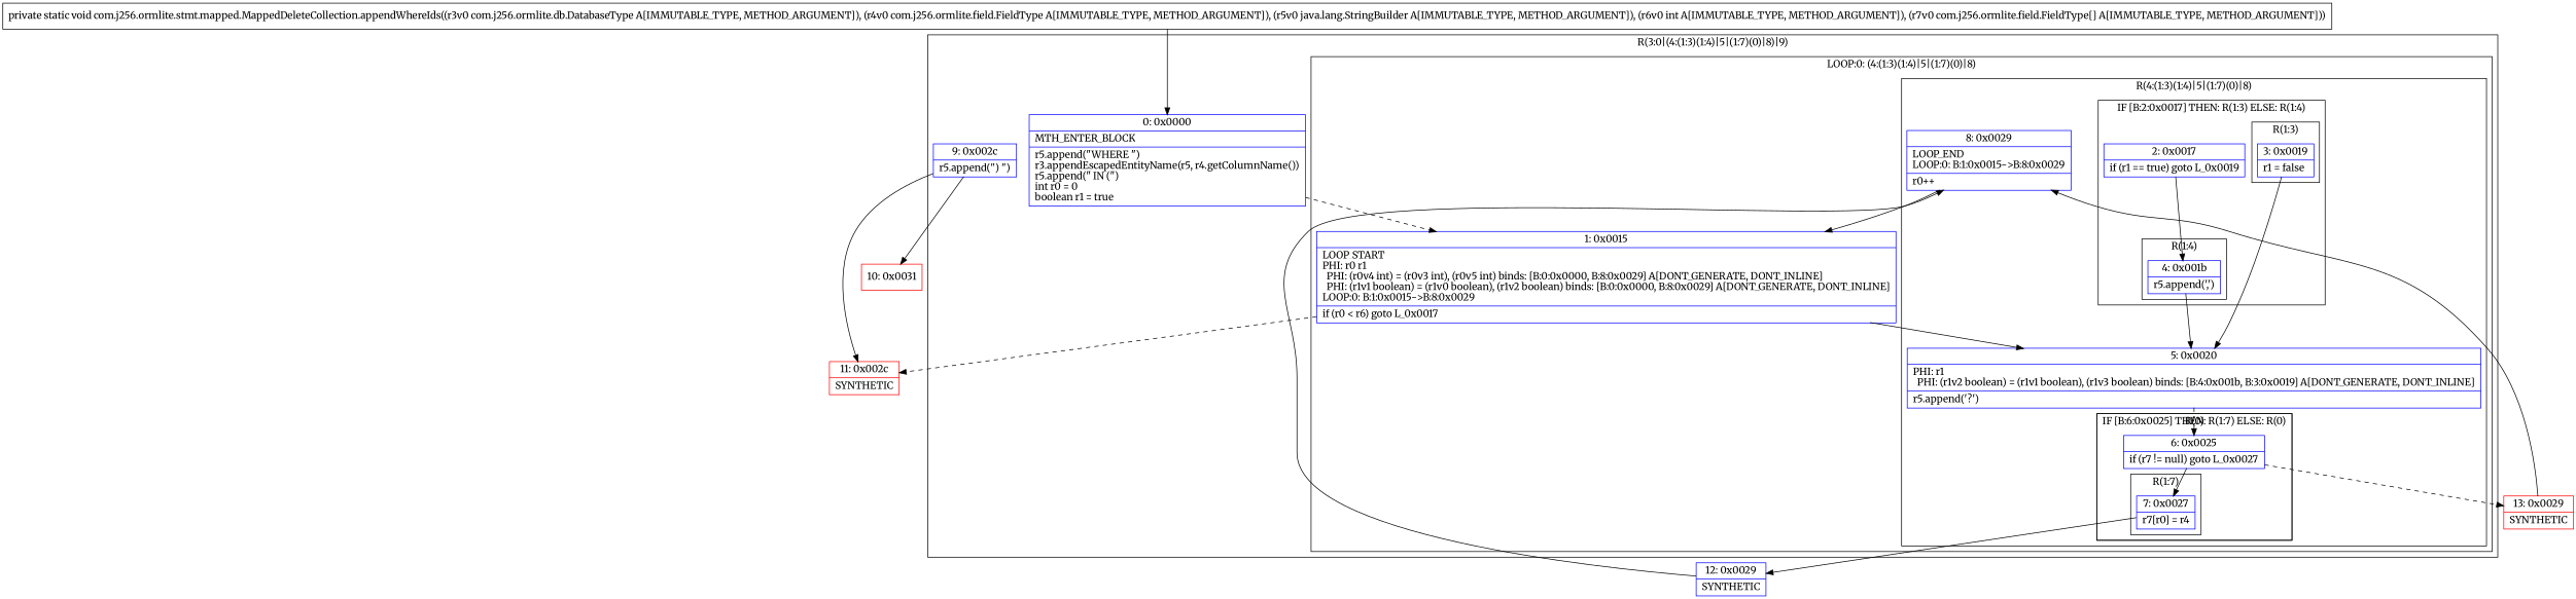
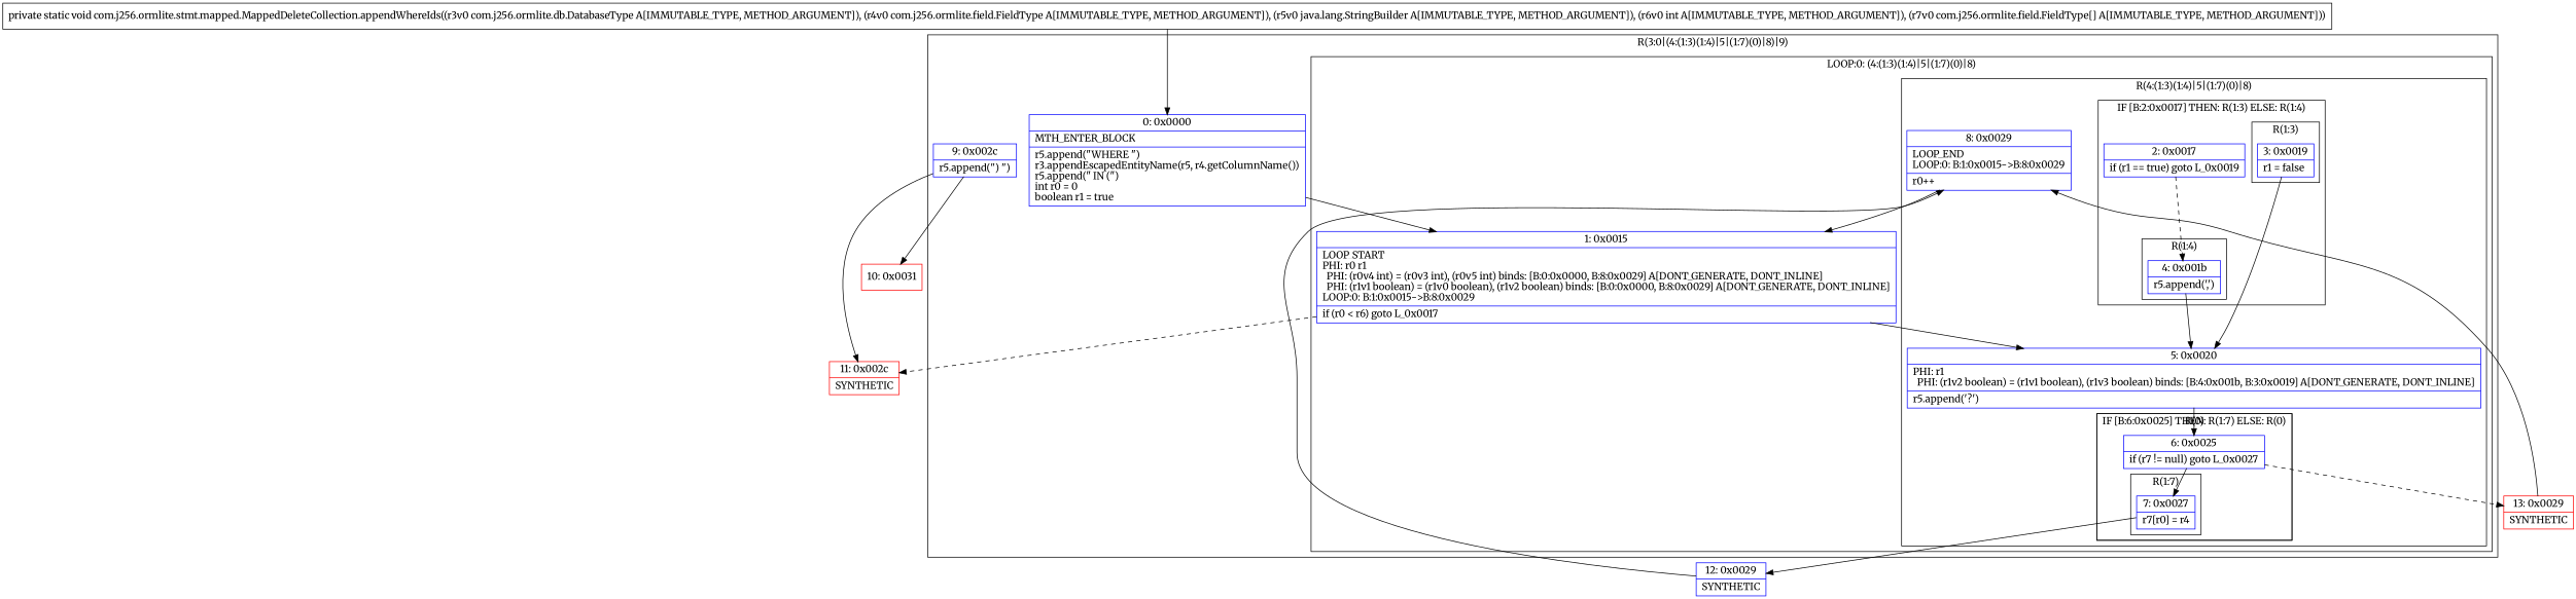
  digraph {
    fontname=Merriweather
    node [color=blue fontname=Merriweather shape=record]
    edge [fontname=Merriweather]
    n1 [label="{3\:\ 0x0019|r1 = false\l}"]
    n2 [label="{4\:\ 0x001b|r5.append(',')\l}"]
    n3 [label="{2\:\ 0x0017|if (r1 == true) goto L_0x0019\l}"]
    n4 [label="{7\:\ 0x0027|r7[r0] = r4\l}"]
    n5 [label="{6\:\ 0x0025|if (r7 != null) goto L_0x0027\l}"]
    n6 [label="{5\:\ 0x0020|PHI: r1 \l  PHI: (r1v2 boolean) = (r1v1 boolean), (r1v3 boolean) binds: [B:4:0x001b, B:3:0x0019] A[DONT_GENERATE, DONT_INLINE]\l|r5.append('?')\l}"]
    n7 [label="{8\:\ 0x0029|LOOP_END\lLOOP:0: B:1:0x0015\-\>B:8:0x0029\l|r0++\l}"]
    n8 [label="{1\:\ 0x0015|LOOP_START\lPHI: r0 r1 \l  PHI: (r0v4 int) = (r0v3 int), (r0v5 int) binds: [B:0:0x0000, B:8:0x0029] A[DONT_GENERATE, DONT_INLINE]\l  PHI: (r1v1 boolean) = (r1v0 boolean), (r1v2 boolean) binds: [B:0:0x0000, B:8:0x0029] A[DONT_GENERATE, DONT_INLINE]\lLOOP:0: B:1:0x0015\-\>B:8:0x0029\l|if (r0 \< r6) goto L_0x0017\l}"]
    n9 [label="{0\:\ 0x0000|MTH_ENTER_BLOCK\l|r5.append(\"WHERE \")\lr3.appendEscapedEntityName(r5, r4.getColumnName())\lr5.append(\" IN (\")\lint r0 = 0\lboolean r1 = true\l}"]
    n10 [label="{9\:\ 0x002c|r5.append(\") \")\l}"]
    n11 [label="{12\:\ 0x0029|SYNTHETIC\l}"]
    n12 [color=red label="{13\:\ 0x0029|SYNTHETIC\l}"]
    n13 [color=red label="{11\:\ 0x002c|SYNTHETIC\l}"]
    n14 [color=red label="{10\:\ 0x0031}"]
    n15 [label="{private static void com.j256.ormlite.stmt.mapped.MappedDeleteCollection.appendWhereIds((r3v0 com.j256.ormlite.db.DatabaseType A[IMMUTABLE_TYPE, METHOD_ARGUMENT]), (r4v0 com.j256.ormlite.field.FieldType A[IMMUTABLE_TYPE, METHOD_ARGUMENT]), (r5v0 java.lang.StringBuilder A[IMMUTABLE_TYPE, METHOD_ARGUMENT]), (r6v0 int A[IMMUTABLE_TYPE, METHOD_ARGUMENT]), (r7v0 com.j256.ormlite.field.FieldType[] A[IMMUTABLE_TYPE, METHOD_ARGUMENT])) }" color=""]
    subgraph cluster_1 {
      label="R(3:0|(4:(1:3)(1:4)|5|(1:7)(0)|8)|9)"
      n9
      n10
      subgraph cluster_2 {
        label="LOOP:0: (4:(1:3)(1:4)|5|(1:7)(0)|8)"
        n8
        subgraph cluster_3 {
          label="R(4:(1:3)(1:4)|5|(1:7)(0)|8)"
          n6
          n7
          subgraph cluster_4 {
            label="IF [B:2:0x0017] THEN: R(1:3) ELSE: R(1:4)"
            n3
            subgraph cluster_5 {
              label="R(1:3)"
              n1
            }
            subgraph cluster_6 {
              label="R(1:4)"
              n2
            }
          }
          subgraph cluster_7 {
            label="IF [B:6:0x0025] THEN: R(1:7) ELSE: R(0)"
            n5
            subgraph cluster_8 {
              label="R(1:7)"
              n4
            }
            subgraph cluster_9 {
              label="R(0)"
            }
          }
        }
      }
    }
    n1 -> n6
    n2 -> n6
-   n3 -> n2 [style=solid]
+   n3 -> n2 [style=dashed]
    n4 -> n11
    n5 -> n4
    n5 -> n12 [style=dashed]
-   n6 -> n5 [style=dashed]
+   n6 -> n5
    n7 -> n8
    n8 -> n6
    n8 -> n13 [style=dashed]
-   n9 -> n8 [style=dashed]
+   n9 -> n8
    n10 -> n13
    n10 -> n14
    n11 -> n7
    n12 -> n7
    n15 -> n9
  }
